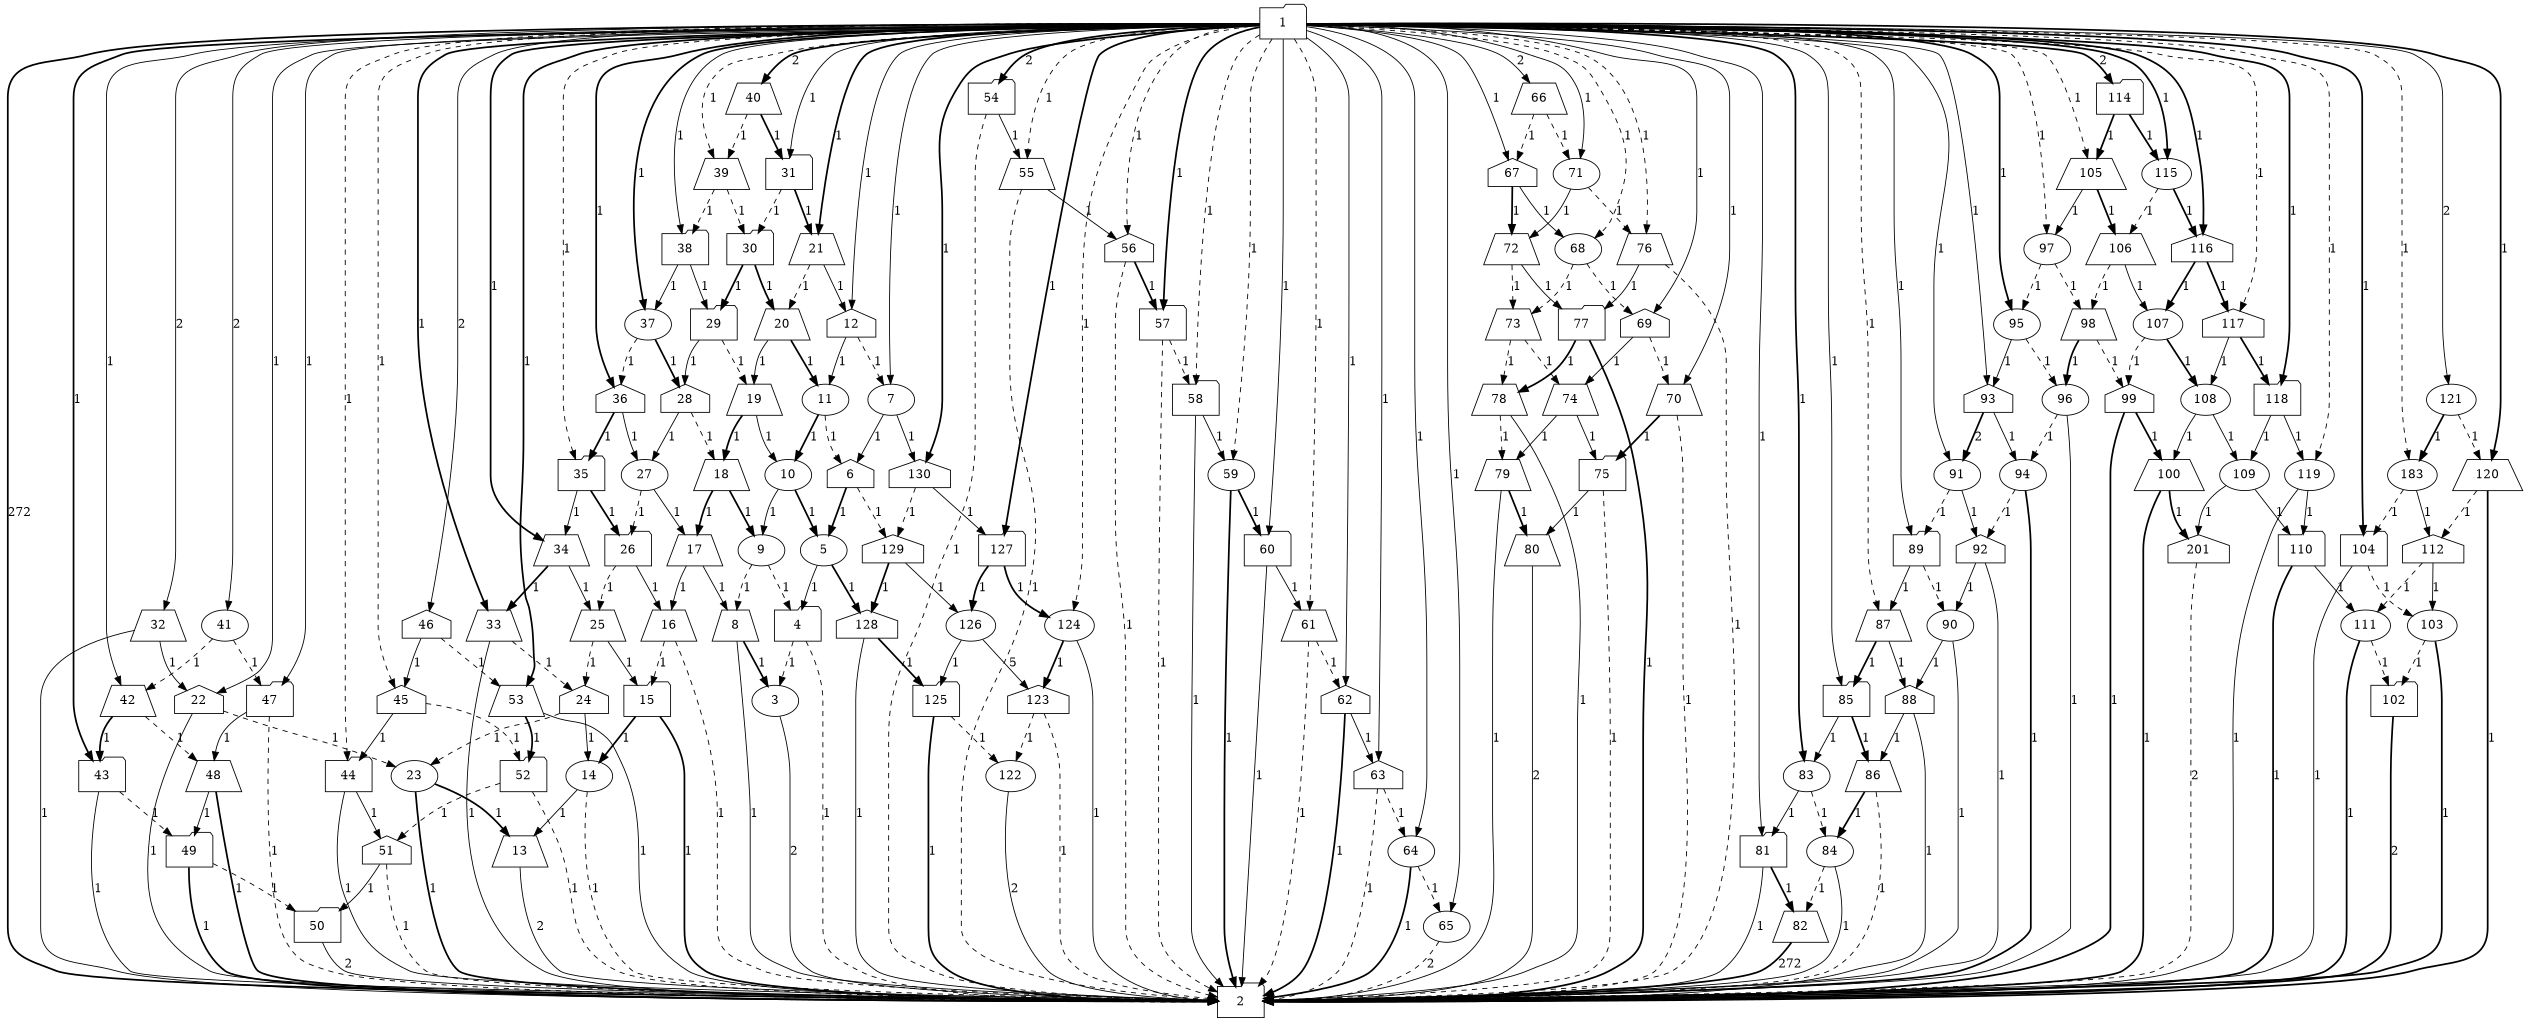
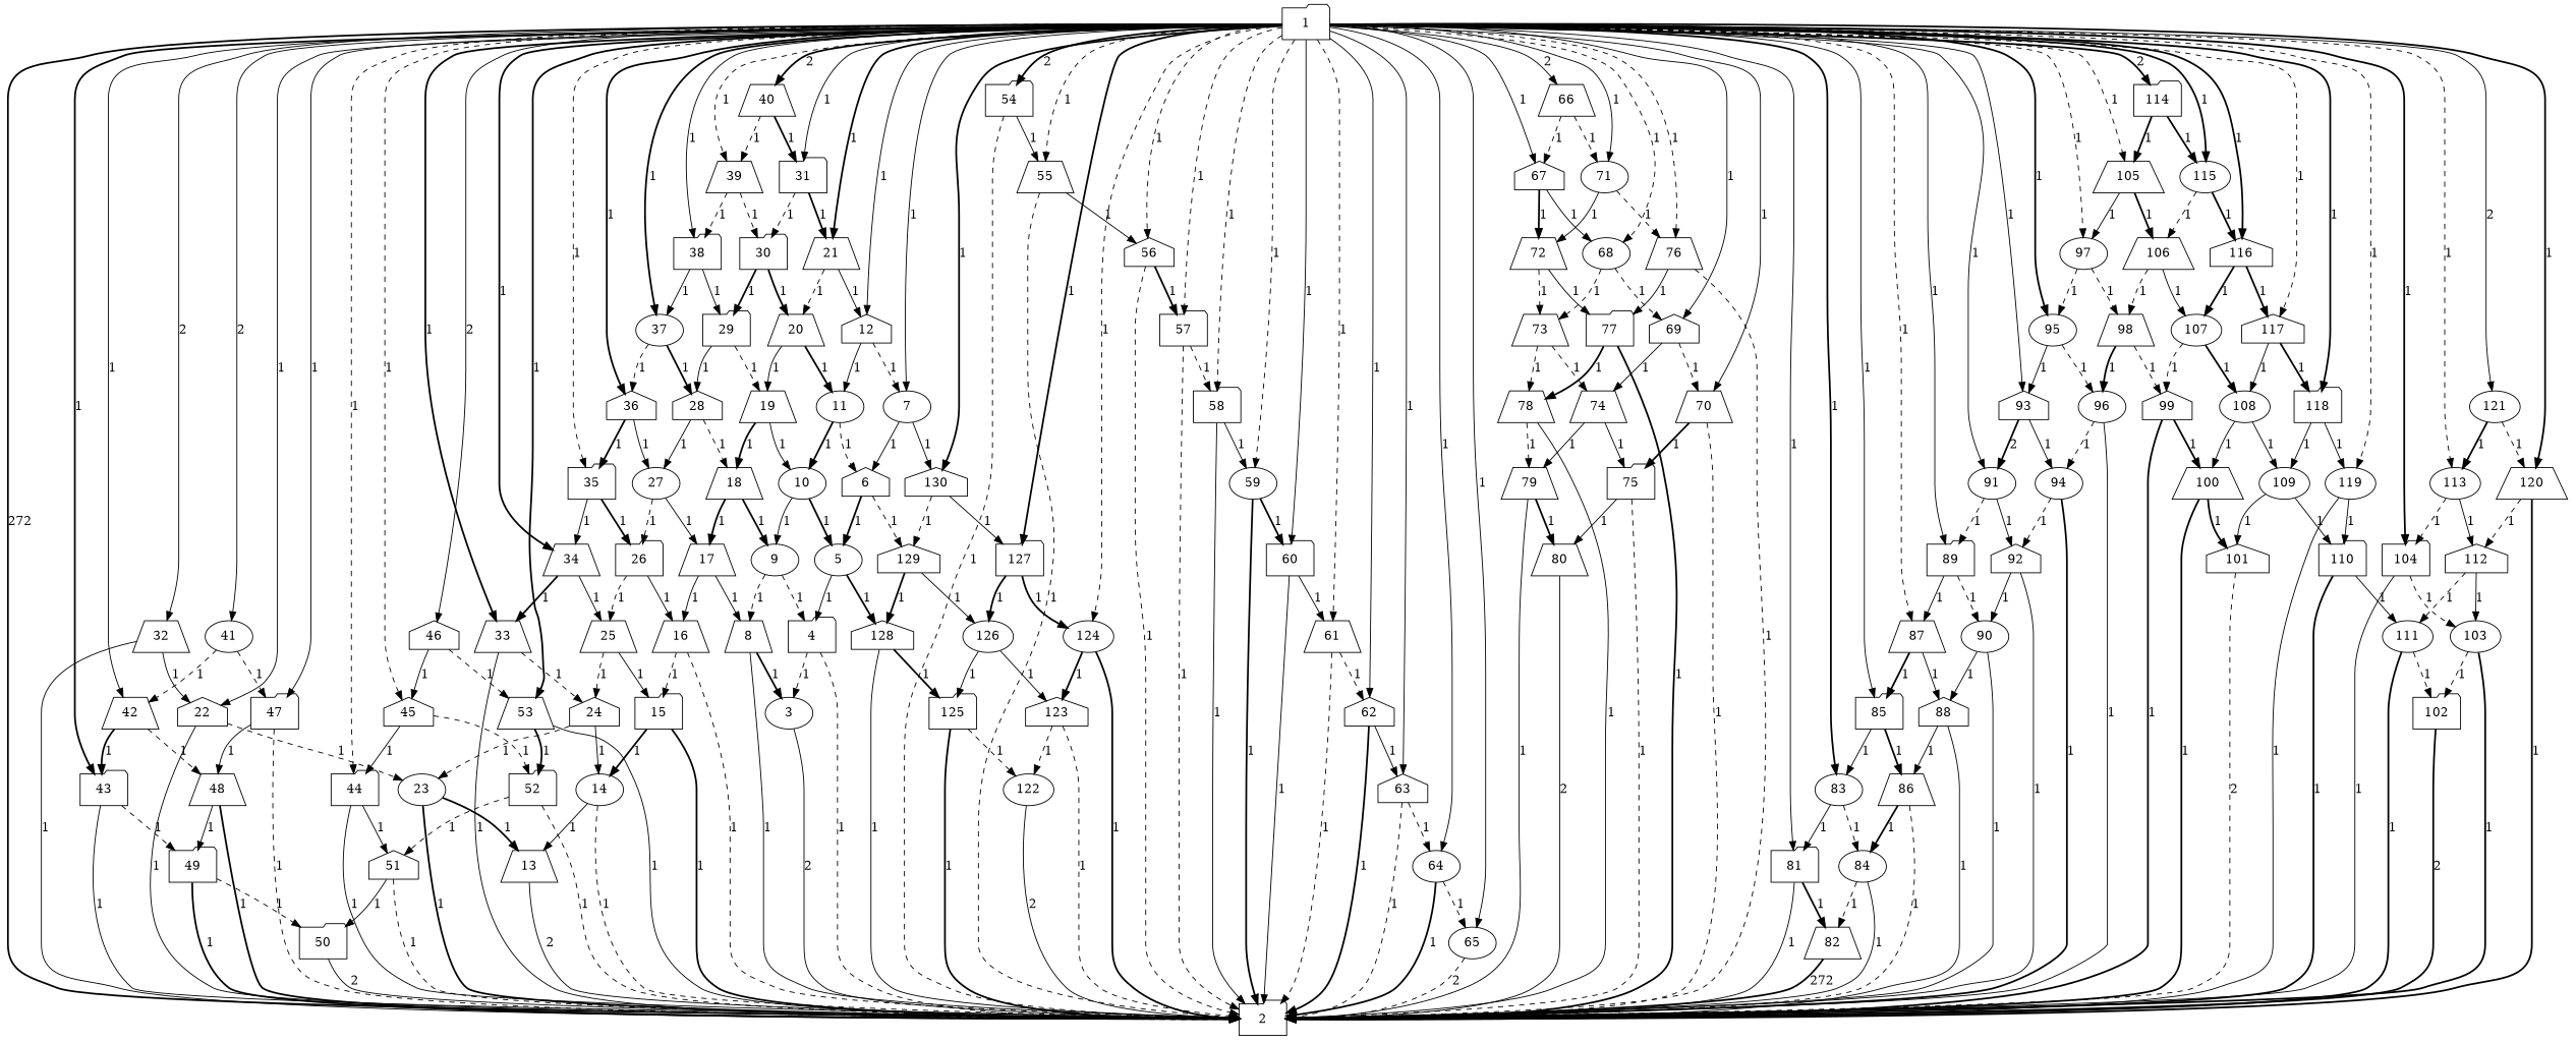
  digraph {
    node [shape=ellipse]
    edge [style=solid]
    1 [shape=folder]
    2 [shape=folder]
    7
    12 [shape=house]
    21 [shape=trapezium]
    22 [shape=house]
    31 [shape=folder]
    32 [shape=trapezium]
    33 [shape=trapezium]
    34 [shape=trapezium]
    35 [shape=folder]
    36 [shape=house]
    37
    38 [shape=folder]
    39 [shape=trapezium]
    40 [shape=trapezium]
    41
    42 [shape=trapezium]
    43 [shape=folder]
    44 [shape=folder]
    45 [shape=house]
    46 [shape=house]
    47 [shape=folder]
    53 [shape=trapezium]
    54 [shape=folder]
    55 [shape=trapezium]
    56 [shape=house]
    57 [shape=folder]
    58 [shape=folder]
    59
    60 [shape=folder]
    61 [shape=trapezium]
    62 [shape=house]
    63 [shape=house]
    64
    65
    66 [shape=trapezium]
    67 [shape=house]
    68
    69 [shape=house]
    70 [shape=trapezium]
    71
    76 [shape=trapezium]
    81 [shape=folder]
    83
    85 [shape=folder]
    87 [shape=trapezium]
    89 [shape=folder]
    91
    93 [shape=house]
    95
    97
    104 [shape=folder]
    105 [shape=trapezium]
-   113 [label=183]
+   113
    114 [shape=folder]
    115
    116 [shape=house]
    117 [shape=house]
    118 [shape=folder]
    119
    120 [shape=trapezium]
    121
    124
    127 [shape=folder]
    130 [shape=house]
    6 [shape=house]
    11
    20 [shape=trapezium]
    23
    30 [shape=folder]
    24 [shape=house]
    25 [shape=trapezium]
    26 [shape=folder]
    27
    28 [shape=house]
    29 [shape=folder]
    48 [shape=trapezium]
    49 [shape=folder]
    51 [shape=house]
    52 [shape=folder]
    72 [shape=trapezium]
    73 [shape=trapezium]
    74 [shape=trapezium]
    75 [shape=folder]
    77 [shape=folder]
    82 [shape=trapezium]
    84
    86 [shape=trapezium]
    88 [shape=house]
    90
    92 [shape=house]
    94
    96
    98 [shape=trapezium]
    103
    106 [shape=trapezium]
    112 [shape=house]
    107
    108
    109
    110 [shape=folder]
    123 [shape=house]
    126
    129 [shape=house]
    5
    10
    19 [shape=trapezium]
    13 [shape=trapezium]
    14
    15 [shape=folder]
    16 [shape=trapezium]
    17 [shape=trapezium]
    18 [shape=trapezium]
    50 [shape=folder]
    78 [shape=trapezium]
    79 [shape=trapezium]
    80 [shape=trapezium]
    99 [shape=house]
    102 [shape=folder]
    111
    100 [shape=trapezium]
-   101 [shape=house label=201]
+   101 [shape=house]
    122
    125 [shape=folder]
    128 [shape=house]
    3
    4 [shape=folder]
    8 [shape=trapezium]
    9
    1 -> 2 [label=272 style=bold]
    1 -> 7 [label=1]
    1 -> 12 [label=1]
    1 -> 21 [label=1 style=bold]
    1 -> 22 [label=1]
    1 -> 31 [label=1]
    1 -> 32 [label=2]
    1 -> 33 [label=1 style=bold]
    1 -> 34 [label=1 style=bold]
    1 -> 35 [label=1 style=dashed]
    1 -> 36 [label=1 style=bold]
    1 -> 37 [label=1 style=bold]
    1 -> 38 [label=1]
    1 -> 39 [label=1 style=dashed]
    1 -> 40 [label=2 style=bold]
    1 -> 41 [label=2]
    1 -> 42 [label=1]
    1 -> 43 [label=1 style=bold]
    1 -> 44 [label=1 style=dashed]
    1 -> 45 [label=1 style=dashed]
    1 -> 46 [label=2]
    1 -> 47 [label=1]
    1 -> 53 [label=1 style=bold]
    1 -> 54 [label=2 style=bold]
    1 -> 55 [label=1 style=dashed]
    1 -> 56 [label=1 style=dashed]
-   1 -> 57 [label=1 style=bold]
+   1 -> 57 [label=1 style=dashed]
    1 -> 58 [label=1 style=dashed]
    1 -> 59 [label=1 style=dashed]
    1 -> 60 [label=1]
    1 -> 61 [label=1 style=dashed]
    1 -> 62 [label=1]
    1 -> 63 [label=1]
    1 -> 64 [label=1]
    1 -> 65 [label=1]
    1 -> 66 [label=2]
    1 -> 67 [label=1]
    1 -> 68 [label=1 style=dashed]
    1 -> 69 [label=1]
    1 -> 70 [label=1]
    1 -> 71 [label=1]
    1 -> 76 [label=1 style=dashed]
    1 -> 81 [label=1]
    1 -> 83 [label=1 style=bold]
    1 -> 85 [label=1]
    1 -> 87 [label=1 style=dashed]
    1 -> 89 [label=1]
    1 -> 91 [label=1]
    1 -> 93 [label=1]
    1 -> 95 [label=1 style=bold]
    1 -> 97 [label=1 style=dashed]
    1 -> 104 [label=1 style=bold]
    1 -> 105 [label=1 style=dashed]
    1 -> 113 [label=1 style=dashed]
    1 -> 114 [label=2 style=bold]
    1 -> 115 [label=1 style=bold]
    1 -> 116 [label=1 style=bold]
    1 -> 117 [label=1 style=dashed]
    1 -> 118 [label=1 style=bold]
    1 -> 119 [label=1 style=dashed]
    1 -> 120 [label=1 style=bold]
    1 -> 121 [label=2]
    1 -> 124 [label=1 style=dashed]
    1 -> 127 [label=1 style=bold]
    1 -> 130 [label=1 style=bold]
    7 -> 130 [label=1]
    7 -> 6 [label=1]
    12 -> 7 [label=1 style=dashed]
    12 -> 11 [label=1]
    21 -> 12 [label=1]
    21 -> 20 [label=1 style=dashed]
    22 -> 2 [label=1]
    22 -> 23 [label=1 style=dashed]
    31 -> 21 [label=1 style=bold]
    31 -> 30 [label=1 style=dashed]
    32 -> 2 [label=1]
    32 -> 22 [label=1]
    33 -> 2 [label=1]
    33 -> 24 [label=1 style=dashed]
    34 -> 33 [label=1 style=bold]
    34 -> 25 [label=1]
    35 -> 34 [label=1]
    35 -> 26 [label=1 style=bold]
    36 -> 35 [label=1 style=bold]
    36 -> 27 [label=1]
    37 -> 36 [label=1 style=dashed]
    37 -> 28 [label=1 style=bold]
    38 -> 37 [label=1]
    38 -> 29 [label=1]
    39 -> 38 [label=1 style=dashed]
    39 -> 30 [label=1 style=dashed]
    40 -> 31 [label=1 style=bold]
    40 -> 39 [label=1 style=dashed]
    41 -> 42 [label=1 style=dashed]
    41 -> 47 [label=1 style=dashed]
    42 -> 43 [label=1 style=bold]
    42 -> 48 [label=1 style=dashed]
    43 -> 2 [label=1]
    43 -> 49 [label=1 style=dashed]
    44 -> 2 [label=1]
    44 -> 51 [label=1]
    45 -> 44 [label=1]
    45 -> 52 [label=1 style=dashed]
    46 -> 45 [label=1]
    46 -> 53 [label=1 style=dashed]
    47 -> 2 [label=1 style=dashed]
    47 -> 48 [label=1]
    53 -> 2 [label=1]
    53 -> 52 [label=1 style=bold]
    54 -> 2 [label=1 style=dashed]
    54 -> 55 [label=1]
    55 -> 2 [label=1 style=dashed]
    55 -> 56 [label=1]
    56 -> 2 [label=1 style=dashed]
    56 -> 57 [label=1 style=bold]
    57 -> 2 [label=1 style=dashed]
    57 -> 58 [label=1 style=dashed]
    58 -> 2 [label=1]
    58 -> 59 [label=1]
    59 -> 2 [label=1 style=bold]
    59 -> 60 [label=1 style=bold]
    60 -> 2 [label=1]
    60 -> 61 [label=1]
    61 -> 2 [label=1 style=dashed]
    61 -> 62 [label=1 style=dashed]
    62 -> 2 [label=1 style=bold]
    62 -> 63 [label=1]
    63 -> 2 [label=1 style=dashed]
    63 -> 64 [label=1 style=dashed]
    64 -> 2 [label=1 style=bold]
    64 -> 65 [label=1 style=dashed]
    65 -> 2 [label=2 style=dashed]
    66 -> 67 [label=1 style=dashed]
    66 -> 71 [label=1 style=dashed]
    67 -> 68 [label=1]
    67 -> 72 [label=1 style=bold]
    68 -> 69 [label=1 style=dashed]
    68 -> 73 [label=1 style=dashed]
    69 -> 70 [label=1 style=dashed]
    69 -> 74 [label=1]
    70 -> 2 [label=1 style=dashed]
    70 -> 75 [label=1 style=bold]
    71 -> 76 [label=1 style=dashed]
    71 -> 72 [label=1]
    76 -> 2 [label=1 style=dashed]
    76 -> 77 [label=1]
    81 -> 2 [label=1]
    81 -> 82 [label=1 style=bold]
    83 -> 81 [label=1]
    83 -> 84 [label=1 style=dashed]
    85 -> 83 [label=1]
    85 -> 86 [label=1 style=bold]
    87 -> 85 [label=1 style=bold]
    87 -> 88 [label=1]
    89 -> 87 [label=1]
    89 -> 90 [label=1 style=dashed]
    91 -> 89 [label=1 style=dashed]
    91 -> 92 [label=1]
    93 -> 91 [label=2 style=bold]
    93 -> 94 [label=1]
    95 -> 93 [label=1]
    95 -> 96 [label=1 style=dashed]
    97 -> 95 [label=1 style=dashed]
    97 -> 98 [label=1 style=dashed]
    104 -> 2 [label=1]
    104 -> 103 [label=1 style=dashed]
    105 -> 97 [label=1]
    105 -> 106 [label=1 style=bold]
    113 -> 104 [label=1 style=dashed]
    113 -> 112 [label=1]
    114 -> 105 [label=1 style=bold]
    114 -> 115 [label=1 style=bold]
    115 -> 116 [label=1 style=bold]
    115 -> 106 [label=1 style=dashed]
    116 -> 117 [label=1 style=bold]
    116 -> 107 [label=1 style=bold]
    117 -> 118 [label=1 style=bold]
    117 -> 108 [label=1]
    118 -> 119 [label=1]
    118 -> 109 [label=1]
    119 -> 2 [label=1]
    119 -> 110 [label=1]
    120 -> 2 [label=1 style=bold]
    120 -> 112 [label=1 style=dashed]
    121 -> 113 [label=1 style=bold]
    121 -> 120 [label=1 style=dashed]
-   124 -> 2 [label=1]
+   124 -> 2 [label=1 style=bold]
    124 -> 123 [label=1 style=bold]
    127 -> 124 [label=1 style=bold]
    127 -> 126 [label=1 style=bold]
    130 -> 127 [label=1]
    130 -> 129 [label=1 style=dashed]
    6 -> 129 [label=1 style=dashed]
    6 -> 5 [label=1 style=bold]
    11 -> 6 [label=1 style=dashed]
    11 -> 10 [label=1 style=bold]
    20 -> 11 [label=1 style=bold]
    20 -> 19 [label=1]
    23 -> 2 [label=1 style=bold]
    23 -> 13 [label=1 style=bold]
    30 -> 20 [label=1 style=bold]
    30 -> 29 [label=1 style=bold]
    24 -> 23 [label=1 style=dashed]
    24 -> 14 [label=1]
    25 -> 24 [label=1 style=dashed]
    25 -> 15 [label=1]
    26 -> 25 [label=1 style=dashed]
    26 -> 16 [label=1]
    27 -> 26 [label=1 style=dashed]
    27 -> 17 [label=1]
    28 -> 27 [label=1]
    28 -> 18 [label=1 style=dashed]
    29 -> 28 [label=1]
    29 -> 19 [label=1 style=dashed]
    48 -> 2 [label=1 style=bold]
    48 -> 49 [label=1]
    49 -> 2 [label=1 style=bold]
    49 -> 50 [label=1 style=dashed]
    51 -> 2 [label=1 style=dashed]
    51 -> 50 [label=1]
    52 -> 2 [label=1 style=dashed]
    52 -> 51 [label=1 style=dashed]
    72 -> 73 [label=1 style=dashed]
    72 -> 77 [label=1]
    73 -> 74 [label=1 style=dashed]
    73 -> 78 [label=1 style=dashed]
    74 -> 75 [label=1]
    74 -> 79 [label=1]
    75 -> 2 [label=1 style=dashed]
    75 -> 80 [label=1]
    77 -> 2 [label=1 style=bold]
    77 -> 78 [label=1 style=bold]
    82 -> 2 [label=272 style=bold]
    84 -> 2 [label=1]
    84 -> 82 [label=1 style=dashed]
    86 -> 2 [label=1 style=dashed]
    86 -> 84 [label=1 style=bold]
    88 -> 2 [label=1]
    88 -> 86 [label=1]
    90 -> 2 [label=1]
    90 -> 88 [label=1]
    92 -> 2 [label=1]
    92 -> 90 [label=1]
    94 -> 2 [label=1 style=bold]
    94 -> 92 [label=1 style=dashed]
    96 -> 2 [label=1]
    96 -> 94 [label=1 style=dashed]
    98 -> 96 [label=1 style=bold]
    98 -> 99 [label=1 style=dashed]
    103 -> 2 [label=1 style=bold]
    103 -> 102 [label=1 style=dashed]
    106 -> 98 [label=1 style=dashed]
    106 -> 107 [label=1]
    112 -> 103 [label=1]
    112 -> 111 [label=1 style=dashed]
    107 -> 108 [label=1 style=bold]
    107 -> 99 [label=1 style=dashed]
    108 -> 109 [label=1]
    108 -> 100 [label=1]
    109 -> 110 [label=1]
    109 -> 101 [label=1]
    110 -> 2 [label=1 style=bold]
    110 -> 111 [label=1]
    123 -> 2 [label=1 style=dashed]
    123 -> 122 [label=1 style=dashed]
-   126 -> 123 [label=5]
+   126 -> 123 [label=1]
    126 -> 125 [label=1]
    129 -> 126 [label=1]
    129 -> 128 [label=1 style=bold]
    5 -> 128 [label=1 style=bold]
    5 -> 4 [label=1]
    10 -> 5 [label=1 style=bold]
    10 -> 9 [label=1]
    19 -> 10 [label=1]
    19 -> 18 [label=1 style=bold]
    13 -> 2 [label=2]
    14 -> 2 [label=1 style=dashed]
    14 -> 13 [label=1]
    15 -> 2 [label=1 style=bold]
    15 -> 14 [label=1 style=bold]
    16 -> 2 [label=1 style=dashed]
    16 -> 15 [label=1 style=dashed]
    17 -> 16 [label=1]
    17 -> 8 [label=1]
    18 -> 17 [label=1 style=bold]
    18 -> 9 [label=1 style=bold]
    50 -> 2 [label=2]
    78 -> 2 [label=1]
    78 -> 79 [label=1 style=dashed]
    79 -> 2 [label=1]
    79 -> 80 [label=1 style=bold]
    80 -> 2 [label=2]
    99 -> 2 [label=1 style=bold]
    99 -> 100 [label=1 style=bold]
    102 -> 2 [label=2 style=bold]
    111 -> 2 [label=1 style=bold]
    111 -> 102 [label=1 style=dashed]
    100 -> 2 [label=1 style=bold]
    100 -> 101 [label=1 style=bold]
    101 -> 2 [label=2 style=dashed]
    122 -> 2 [label=2]
    125 -> 2 [label=1 style=bold]
    125 -> 122 [label=1 style=dashed]
    128 -> 2 [label=1]
    128 -> 125 [label=1 style=bold]
    3 -> 2 [label=2]
    4 -> 2 [label=1 style=dashed]
    4 -> 3 [label=1 style=dashed]
    8 -> 2 [label=1]
    8 -> 3 [label=1 style=bold]
    9 -> 4 [label=1 style=dashed]
    9 -> 8 [label=1 style=dashed]
  }
